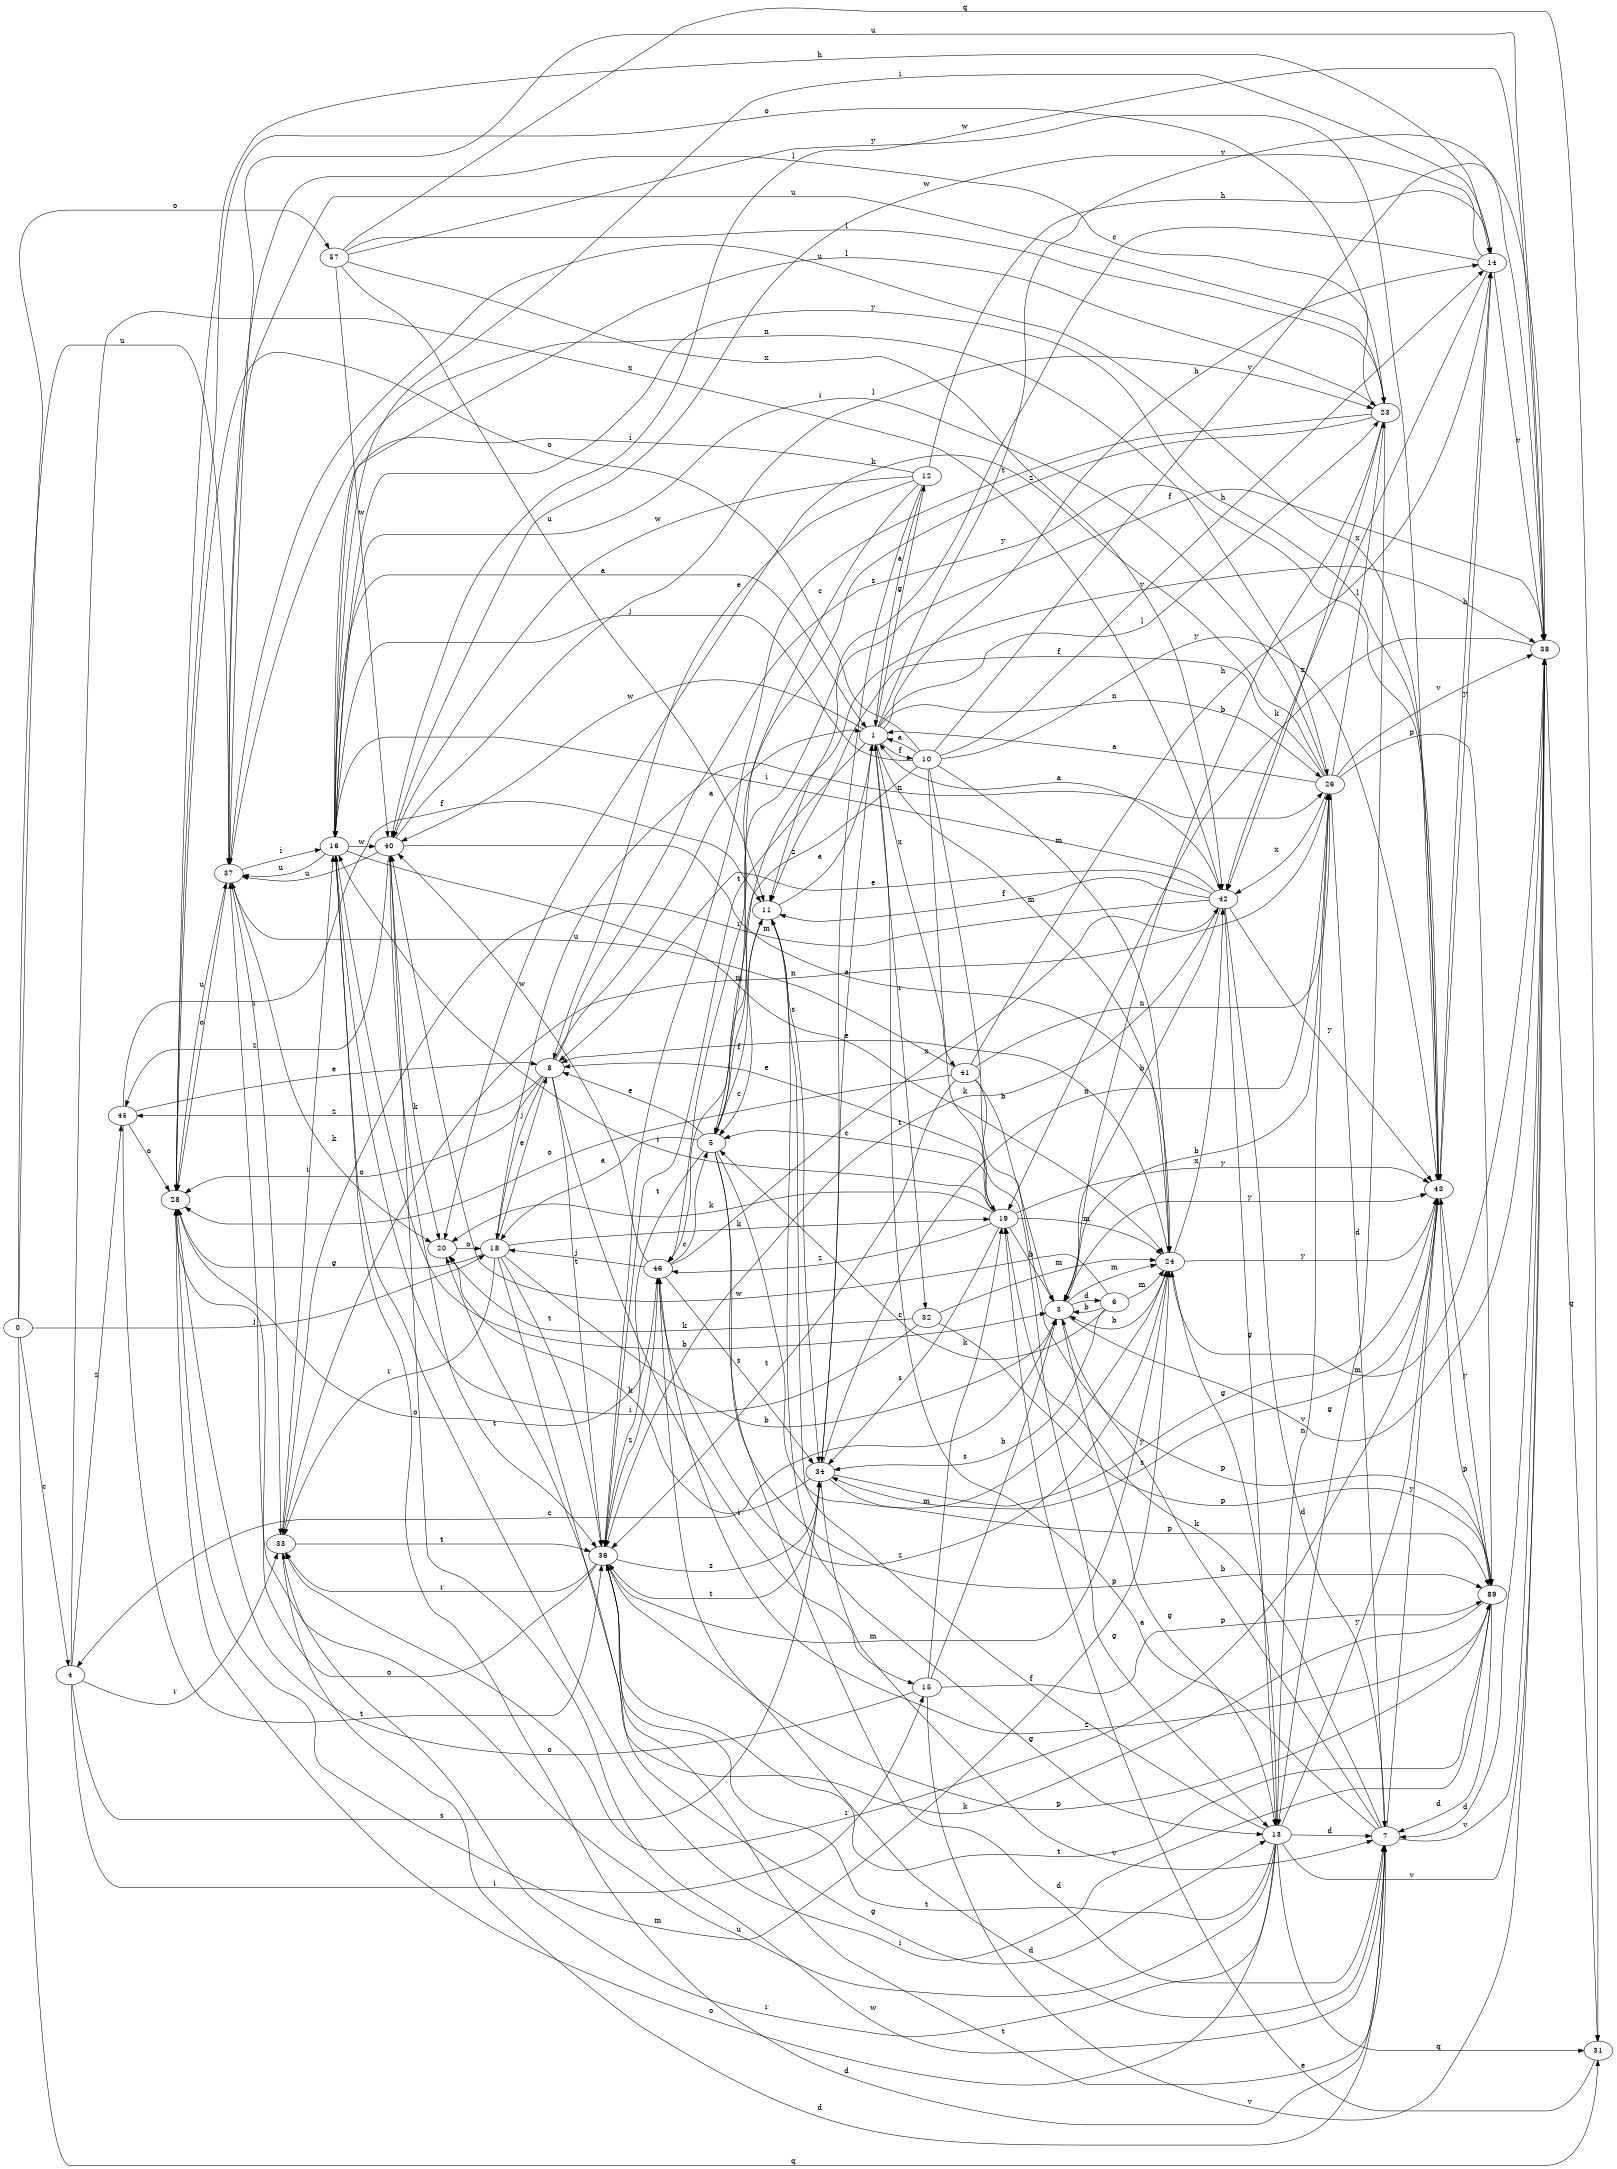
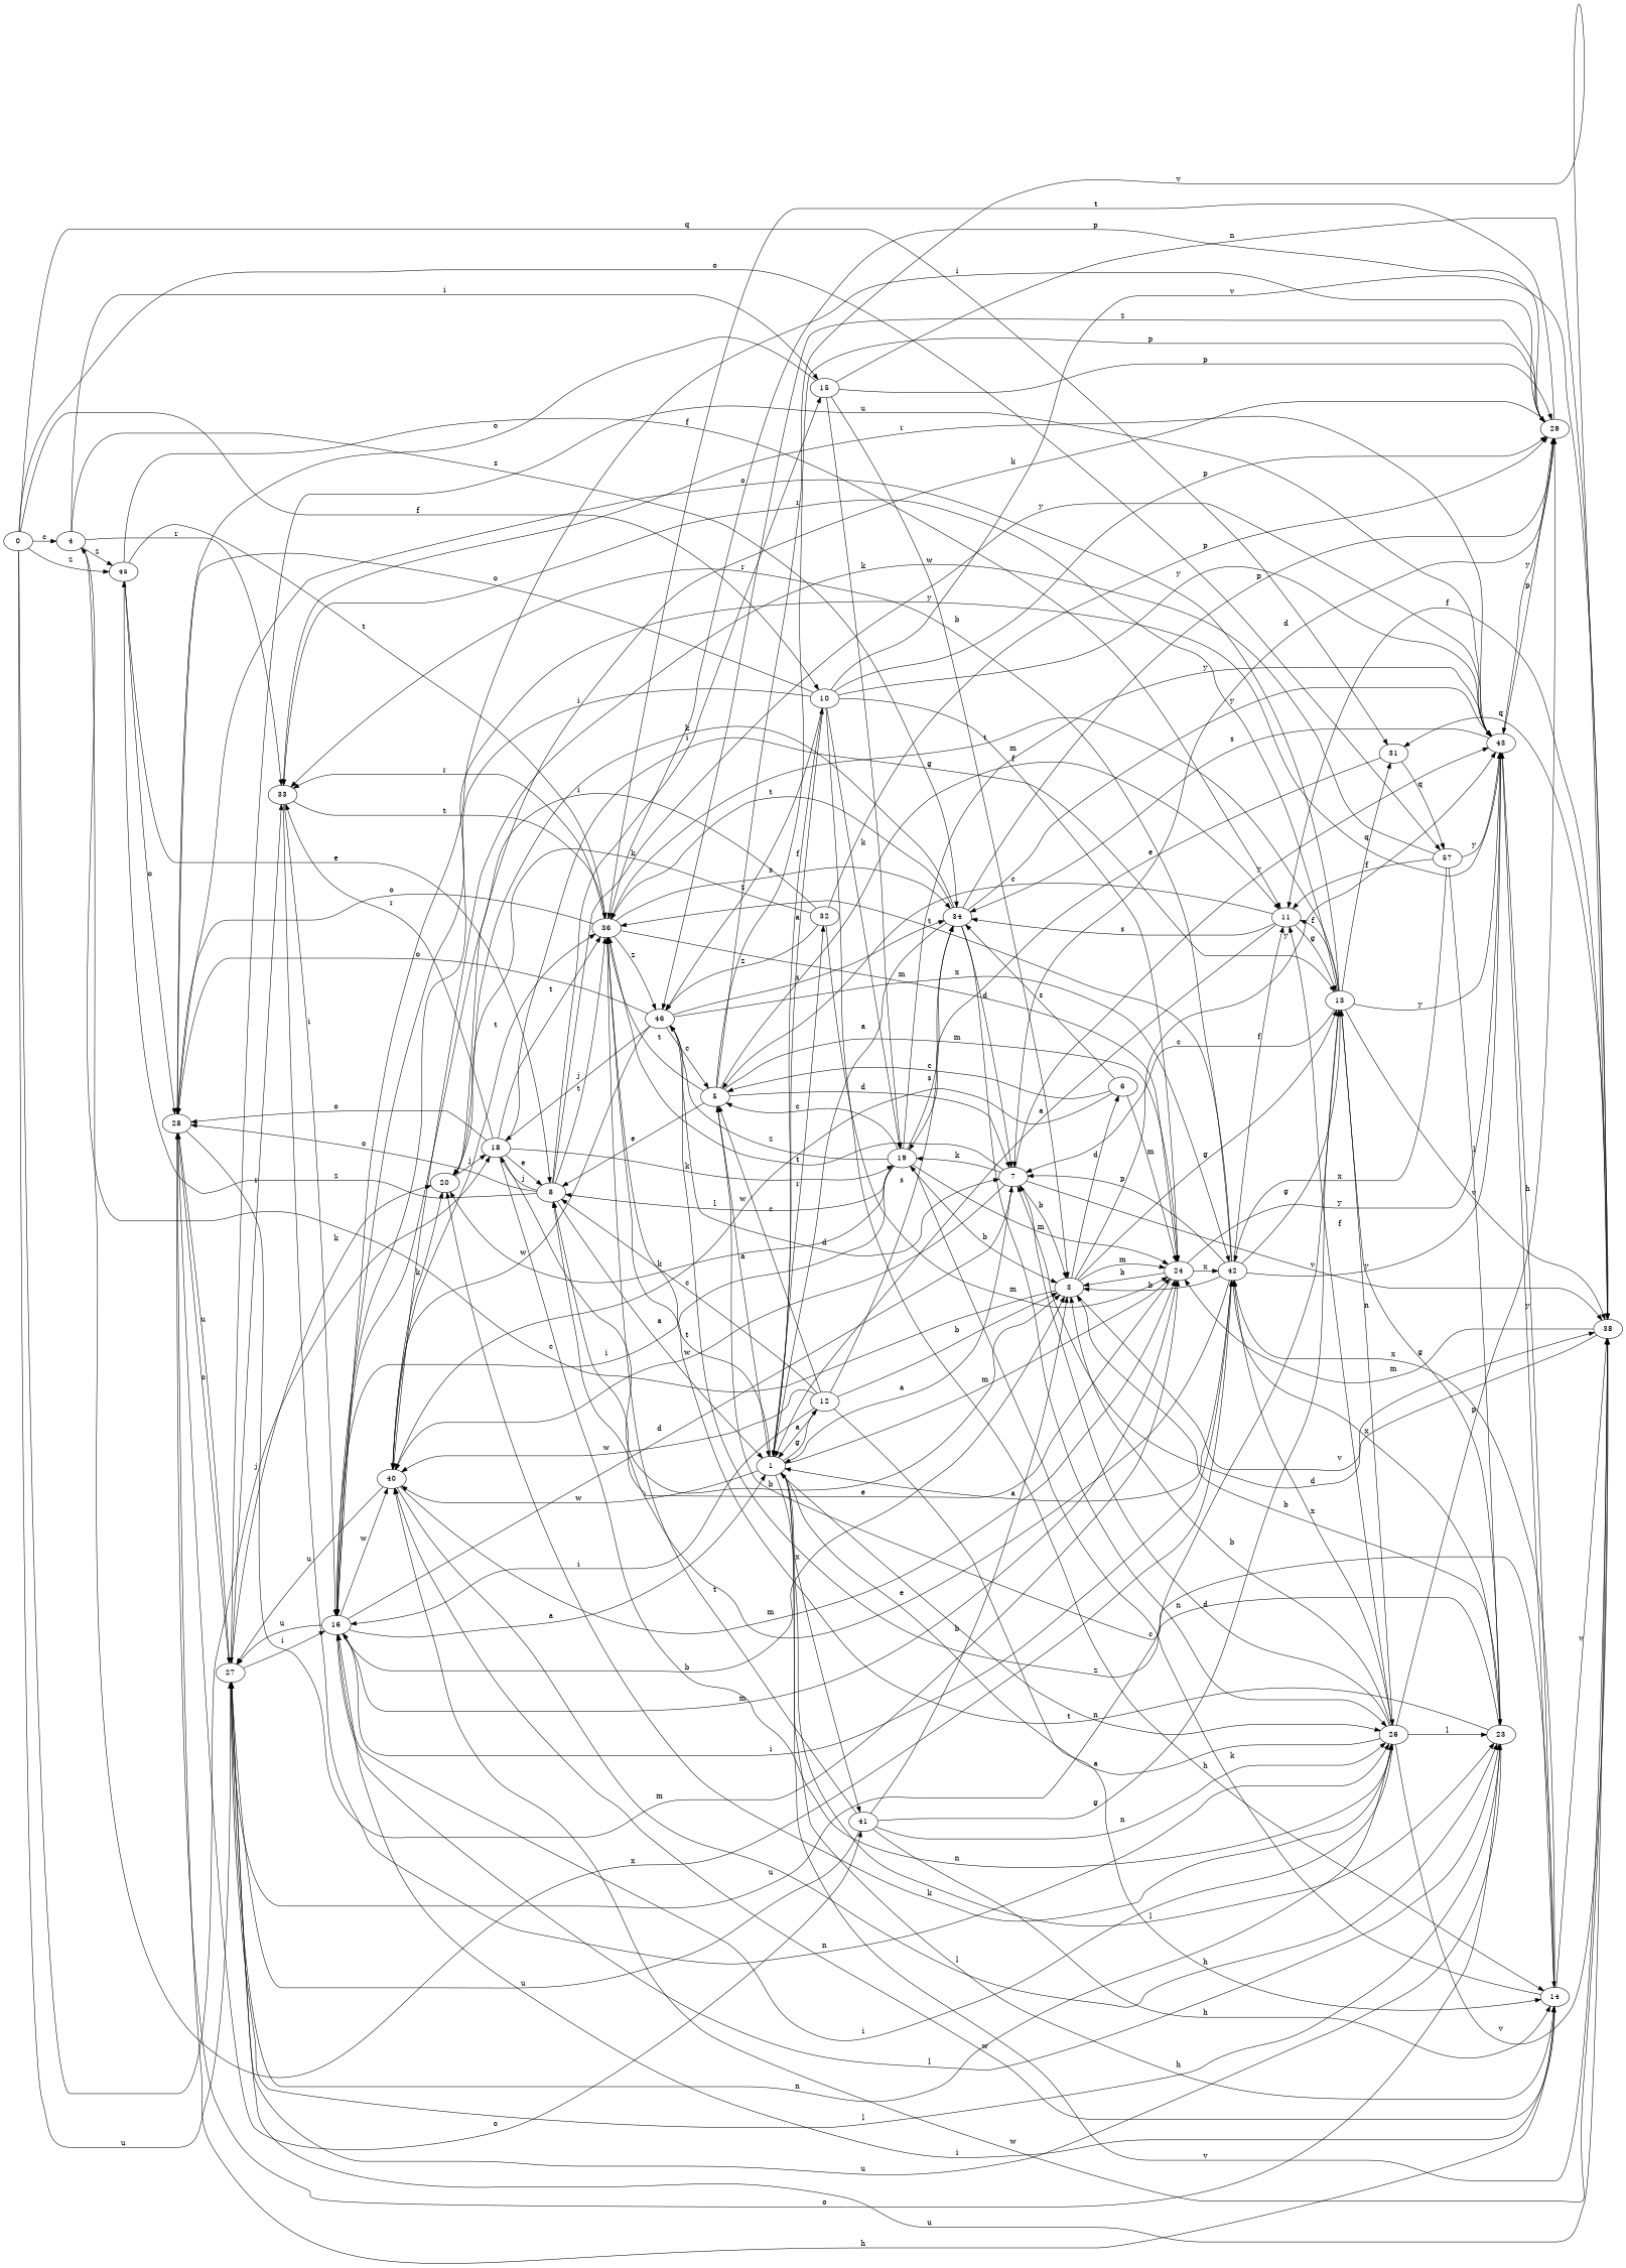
  strict digraph {
    rankdir=LR
    0
    4
    10
    18
    n5 [label=57]
    31
-   37
+   37 [label=27]
    45
    15
    33
    34
    42
    1
    14
    24
    38
    43
-   29 [label=89]
+   29
    19
    28
    16
    46
    26
    36
    3
    13
    8
    23
    7
    11
    20
    40
    12
    32
    41
    5
    6
    0 -> 4 [label=c]
+   0 -> 10 [label=f]
    0 -> 18 [label=j]
    0 -> n5 [label=o]
    0 -> 31 [label=q]
    0 -> 37 [label=u]
-   40 -> 45 [label=z]
+   0 -> 45 [label=z]
    4 -> 45 [label=z]
    4 -> 15 [label=i]
    4 -> 33 [label=r]
    4 -> 34 [label=s]
    4 -> 42 [label=x]
    10 -> 1 [label=a]
    10 -> 14 [label=h]
    10 -> 24 [label=m]
    10 -> 38 [label=v]
    10 -> 43 [label=y]
    10 -> 29 [label=p]
    10 -> 19 [label=k]
    10 -> 28 [label=o]
-   10 -> 16 [label=j]
+   10 -> 16 [label=i]
    10 -> 46 [label=z]
    18 -> 33 [label=r]
    18 -> 19 [label=k]
-   18 -> 28 [label=g]
+   18 -> 28 [label=o]
    18 -> 26 [label=n]
    18 -> 36 [label=t]
    18 -> 3 [label=b]
    18 -> 13 [label=g]
    18 -> 8 [label=e]
-   n5 -> 31 [label=q]
+   31 -> n5 [label=q]
    n5 -> 42 [label=x]
    n5 -> 43 [label=y]
    n5 -> 23 [label=l]
-   n5 -> 11 [label=u]
+   n5 -> 11 [label=f]
    n5 -> 40 [label=w]
    31 -> 19 [label=e]
    37 -> 33 [label=r]
    37 -> 28 [label=o]
    37 -> 16 [label=i]
    37 -> 26 [label=n]
    37 -> 23 [label=l]
    37 -> 20 [label=k]
    45 -> 28 [label=o]
    45 -> 36 [label=t]
    45 -> 8 [label=e]
    45 -> 11 [label=f]
-   15 -> 38 [label=v]
+   15 -> 38 [label=n]
    15 -> 29 [label=p]
    15 -> 19 [label=k]
    15 -> 28 [label=o]
    15 -> 3 [label=b]
    33 -> 16 [label=i]
    33 -> 26 [label=n]
    33 -> 36 [label=t]
-   33 -> 7 [label=d]
    34 -> 1 [label=a]
    34 -> 43 [label=y]
    34 -> 29 [label=p]
    34 -> 26 [label=n]
    34 -> 36 [label=t]
-   34 -> 7 [label=v]
+   34 -> 7 [label=d]
    34 -> 20 [label=k]
    42 -> 33 [label=r]
    42 -> 1 [label=a]
    42 -> 43 [label=y]
    42 -> 16 [label=i]
    42 -> 36 [label=t]
    42 -> 3 [label=b]
    42 -> 13 [label=g]
    42 -> 8 [label=e]
-   42 -> 7 [label=d]
+   42 -> 7 [label=p]
    42 -> 11 [label=f]
    1 -> 10 [label=f]
    1 -> 14 [label=h]
    1 -> 24 [label=m]
    1 -> 38 [label=v]
    1 -> 26 [label=n]
    1 -> 36 [label=t]
    1 -> 23 [label=l]
    1 -> 40 [label=w]
    1 -> 12 [label=g]
    1 -> 32 [label=r]
    1 -> 41 [label=x]
    14 -> 42 [label=x]
    14 -> 38 [label=v]
    14 -> 43 [label=y]
-   38 -> 19 [label=k]
+   14 -> 19 [label=k]
    14 -> 16 [label=i]
    14 -> 40 [label=w]
    14 -> 5 [label=c]
    24 -> 42 [label=x]
    24 -> 43 [label=y]
-   24 -> 46 [label=z]
+   32 -> 46 [label=z]
    24 -> 3 [label=b]
-   24 -> 13 [label=g]
    24 -> 8 [label=e]
    38 -> 31 [label=q]
    38 -> 37 [label=u]
    38 -> 24 [label=m]
    38 -> 7 [label=d]
    38 -> 11 [label=f]
    38 -> 40 [label=w]
    43 -> 37 [label=u]
    43 -> 33 [label=r]
    43 -> 34 [label=s]
    43 -> 14 [label=h]
    43 -> 29 [label=p]
    29 -> 43 [label=y]
    29 -> 16 [label=i]
    29 -> 46 [label=z]
    29 -> 36 [label=t]
    29 -> 7 [label=d]
    29 -> 20 [label=k]
    19 -> 34 [label=s]
    19 -> 24 [label=m]
    19 -> 43 [label=y]
    19 -> 16 [label=i]
    19 -> 46 [label=z]
    19 -> 3 [label=b]
-   19 -> 8 [label=e]
+   19 -> 8 [label=l]
    19 -> 20 [label=k]
    19 -> 5 [label=c]
    28 -> 37 [label=u]
    28 -> 14 [label=h]
    28 -> 24 [label=m]
    16 -> 37 [label=u]
    16 -> 1 [label=a]
    16 -> 24 [label=m]
    16 -> 43 [label=y]
    16 -> 3 [label=b]
    16 -> 23 [label=l]
    16 -> 7 [label=d]
    16 -> 40 [label=w]
    46 -> 18 [label=j]
    46 -> 34 [label=s]
    46 -> 42 [label=x]
    46 -> 28 [label=o]
    46 -> 7 [label=d]
    46 -> 40 [label=w]
    46 -> 5 [label=c]
    26 -> 42 [label=x]
    26 -> 1 [label=a]
    26 -> 38 [label=v]
    26 -> 29 [label=p]
    26 -> 16 [label=i]
    26 -> 3 [label=b]
    26 -> 23 [label=l]
    26 -> 7 [label=d]
    26 -> 11 [label=f]
    26 -> 20 [label=k]
    36 -> 33 [label=r]
    36 -> 34 [label=s]
    36 -> 24 [label=m]
    36 -> 29 [label=p]
    36 -> 28 [label=o]
    36 -> 46 [label=z]
    3 -> 4 [label=c]
    3 -> 24 [label=m]
    3 -> 38 [label=v]
    3 -> 43 [label=y]
    3 -> 13 [label=g]
    3 -> 6 [label=d]
    13 -> 31 [label=q]
    13 -> 37 [label=u]
    13 -> 33 [label=r]
    13 -> 38 [label=v]
    13 -> 43 [label=y]
    13 -> 28 [label=o]
    13 -> 26 [label=n]
    13 -> 36 [label=t]
-   13 -> 7 [label=d]
+   13 -> 7 [label=c]
    13 -> 11 [label=f]
    8 -> 18 [label=j]
    8 -> 45 [label=z]
    8 -> 15 [label=i]
    8 -> 1 [label=a]
    8 -> 43 [label=y]
    8 -> 28 [label=o]
    8 -> 36 [label=t]
    23 -> 37 [label=u]
    23 -> 42 [label=x]
    23 -> 28 [label=o]
    23 -> 46 [label=z]
    23 -> 36 [label=t]
    23 -> 3 [label=b]
    23 -> 13 [label=g]
    7 -> 1 [label=a]
    7 -> 38 [label=v]
    7 -> 43 [label=y]
    7 -> 19 [label=k]
    7 -> 36 [label=t]
    7 -> 3 [label=b]
    7 -> 40 [label=w]
    11 -> 34 [label=s]
    11 -> 1 [label=a]
    11 -> 13 [label=g]
    11 -> 5 [label=c]
-   20 -> 18 [label=o]
+   20 -> 18 [label=j]
    40 -> 37 [label=u]
    40 -> 24 [label=m]
    40 -> 36 [label=t]
    40 -> 23 [label=l]
    40 -> 20 [label=k]
    12 -> 34 [label=s]
    12 -> 1 [label=a]
    12 -> 14 [label=h]
    12 -> 16 [label=i]
-   12 -> 8 [label=e]
+   12 -> 8 [label=c]
    12 -> 40 [label=w]
    12 -> 5 [label=c]
    32 -> 24 [label=m]
    32 -> 29 [label=p]
    32 -> 16 [label=i]
    32 -> 20 [label=k]
    41 -> 37 [label=u]
    41 -> 14 [label=h]
-   41 -> 28 [label=o]
+   28 -> 41 [label=o]
    41 -> 26 [label=n]
    41 -> 36 [label=t]
    41 -> 3 [label=b]
    41 -> 13 [label=g]
-   5 -> 18 [label=a]
+   5 -> 1 [label=a]
    5 -> 24 [label=m]
    5 -> 38 [label=v]
    5 -> 29 [label=p]
    5 -> 36 [label=t]
    5 -> 8 [label=e]
    5 -> 7 [label=d]
    5 -> 11 [label=f]
    6 -> 34 [label=s]
    6 -> 24 [label=m]
-   6 -> 3 [label=b]
+   12 -> 3 [label=b]
    6 -> 40 [label=w]
    6 -> 5 [label=c]
  }
